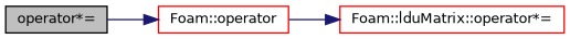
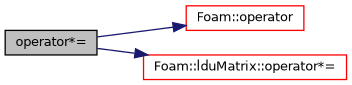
  digraph {
    rankdir=LR
    node [color=red fontname=Helvetica fontsize=10 shape=record]
    edge [color=midnightblue fontname=Helvetica fontsize=10 labelfontname=Helvetica labelfontsize=10 style=solid]
    n1 [color=black fillcolor=grey75 fontcolor=black height=0.2 label="operator*=" style=filled width=0.4]
    n2 [height=0.2 label="Foam::operator" width=0.4]
    n3 [height=0.2 label="Foam::lduMatrix::operator*=" width=0.4]
    n1 -> n2
-   n2 -> n3
+   n1 -> n3
  }
